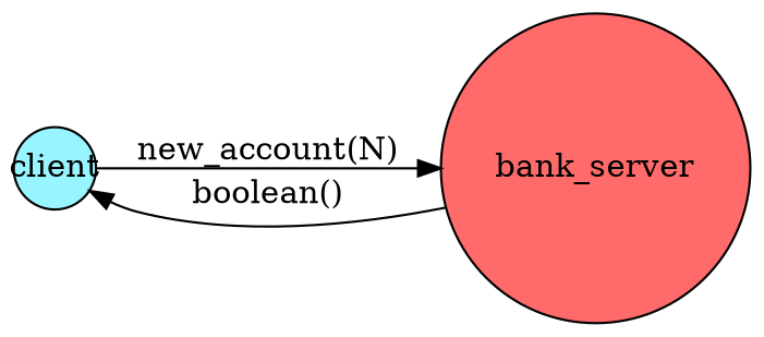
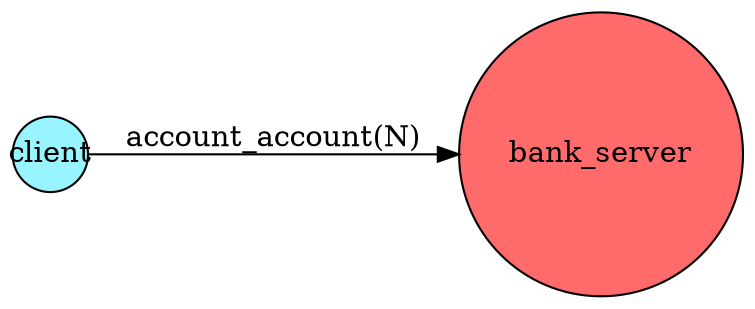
  digraph {
    rankdir=LR
    node [shape=circle style=filled]
    n1 [fillcolor=cadetblue1 fixedsize=true label=client]
    n2 [fillcolor=indianred1 label=bank_server]
    subgraph sub_1 {
      n1
      n2
    }
-   n1 -> n2 [label="new_account(N)"]
-   n1 -> n2 [dir=back label="boolean()"]
+   n1 -> n2 [label="account_account(N)"]
  }
